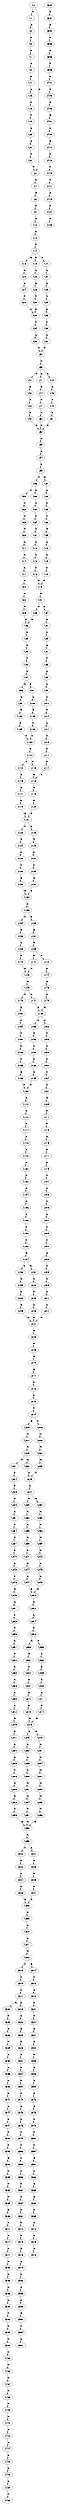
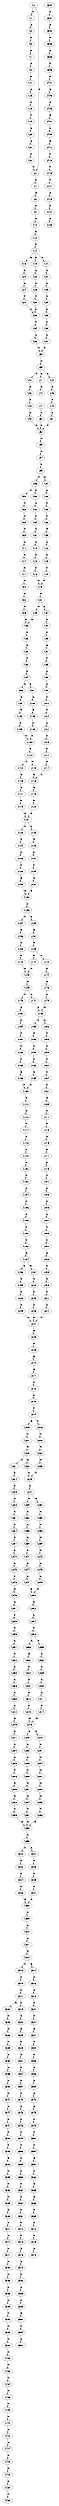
  strict digraph {
    S0
    S1
    S2
    S3
    S4
    S5
    S6
    S7
    S8
    S9
    S10
    S11
    S12
    S13
    S14
    S15
    S16
    S17
    S18
    S19
    S20
    S21
    S22
    S23
    S24
    S25
    S26
    S27
    S28
    S29
    S30
    S31
    S32
    S33
    S34
    S35
    S36
    S37
    S38
    S39
    S40
    S41
    S42
    S43
    S44
    S45
    S46
    S47
    S48
    S49
    S50
    S51
    S52
    S53
    S54
    S55
    S56
    S57
    S58
    S59
    S60
    S61
    S62
    S63
    S64
    S65
    S66
    S67
    S68
    S69
    S70
    S71
    S72
    S73
    S74
    S75
    S76
    S77
    S78
    S79
    S80
    S81
    S82
    S83
    S84
    S85
    S86
    S87
    S88
    S89
    S90
    S91
    S92
    S93
    S94
    S95
    S96
    S97
    S98
    S99
    S100
    S101
    S102
    S103
    S104
    S105
    S106
    S107
    S108
    S109
    S110
    S111
    S112
    S113
    S114
    S115
    S116
    S117
    S118
    S119
    S120
    S121
    S122
    S123
    S124
    S125
    S126
    S127
    S128
    S129
    S130
    S131
    S132
    S133
    S134
    S135
    S136
    S137
    S138
    S139
    S140
    S141
    S142
    S143
    S144
    S145
    S146
    S147
    S148
    S149
    S150
    S151
    S152
    S153
    S154
    S155
    S156
    S157
    S158
    S159
    S160
    S161
    S162
    S163
    S164
    S165
    S166
    S167
    S168
    S169
    S170
    S171
    S172
    S173
    S174
    S175
    S176
    S177
    S178
    S179
    S180
    S181
    S182
    S183
    S184
    S185
    S186
    S187
    S188
    S189
    S190
    S191
    S192
    S193
    S194
    S195
    S196
    S197
    S198
    S199
    S200
    S201
    S202
    S203
    S204
    S205
    S206
    S207
    S208
    S209
    S210
    S211
    S212
    S213
    S214
    S215
    S216
    S217
    S218
    S219
    S220
    S221
    S222
    S223
    S224
    S225
    S226
    S227
    S228
    S229
    S230
    S231
    S232
    S233
    S234
    S235
    S236
    S237
    S238
    S239
    S240
    S241
    S242
    S243
    S244
    S245
    S246
    S247
    S248
    S249
    S250
    S251
    S252
    S253
    S254
    S255
    S256
    S257
    S258
    S259
    S260
    S261
    S262
    S263
    S264
    S265
    S266
    S267
    S268
    S269
    n271 [label=S670]
    S271
    S272
    S273
    S274
    S275
    S276
    S277
    S278
    S279
    S280
    S281
    S282
    S283
    S284
    S285
    S286
    S287
    S288
    S289
    S290
    S291
    S292
    S293
    S294
    S295
    S296
    S297
    S298
    S299
    S300
    S301
    S302
    S303
    S304
    S305
    S306
    S307
    S308
    S309
    S310
    S311
    S312
    S313
    S314
    S315
    S316
    S317
    S318
    S319
    S320
    S321
    S322
    S323
    S324
    S325
    S326
    S327
    S328
    S329
    S330
    S331
    S332
    S333
    S334
    S335
    S336
    S337
    S338
    S339
    S340
    S341
    S342
    S343
    S344
    S345
    S346
    S347
    S348
    S349
    S350
    S351
    S352
    S353
    S354
    S355
    S356
    S357
    S358
    S359
    S360
    S361
    S362
    S363
    S364
    S365
    S366
    S367
    S368
    S369
    S370
    S371
    S372
    S373
    S374
    S375
    S376
    S377
    S378
    S379
    S380
    S382
    S383
    S385
    S386
    S384
    S387
    S388
    S389
    S390
    S391
    S392
    S393
    S394
    S395
    S396
    S397
    S398
    S399
    S400
    S401
    S402
    S403
    S404
    S405
    S406
    S407
    S408
    S409
    S410
    S411
    S412
    S413
    S414
    S415
    S416
    S417
    S418
    S419
    S420
    S421
    S422
    S423
    S0 -> S1 [label=A]
    S0 -> S2 [label=T]
    S1 -> S3 [label=G]
    S2 -> S4 [label=C]
    S3 -> S5 [label=T]
    S4 -> S6 [label=G]
    S5 -> S7 [label=T]
    S6 -> S8 [label=A]
    S7 -> S9 [label=C]
    S8 -> S10 [label=C]
    S9 -> S11 [label=A]
    S10 -> S12 [label=C]
    S11 -> S13 [label=C]
    S12 -> S14 [label=T]
    S13 -> S15 [label=T]
    S14 -> S16 [label=G]
    S14 -> S17 [label=C]
    S14 -> S18 [label=T]
    S15 -> S19 [label=T]
    S16 -> S20 [label=C]
    S17 -> S21 [label=C]
    S18 -> S22 [label=C]
    S19 -> S23 [label=G]
    S20 -> S24 [label=C]
    S21 -> S25 [label=C]
    S22 -> S26 [label=C]
    S23 -> S27 [label=C]
    S24 -> S28 [label=T]
    S25 -> S29 [label=C]
    S26 -> S30 [label=T]
    S27 -> S31 [label=A]
    S28 -> S32 [label=T]
    S29 -> S33 [label=T]
    S30 -> S32 [label=T]
    S31 -> S2 [label=T]
    S32 -> S34 [label=T]
    S33 -> S35 [label=T]
    S34 -> S36 [label=C]
    S35 -> S37 [label=C]
    S36 -> S38 [label=T]
    S37 -> S38 [label=T]
    S38 -> S39 [label=A]
    S39 -> S40 [label=A]
    S39 -> S41 [label=G]
    S39 -> S42 [label=C]
    S40 -> S43 [label=G]
    S41 -> S44 [label=G]
    S42 -> S45 [label=G]
    S43 -> S46 [label=G]
-   S44 -> S47 [label=G]
    S45 -> S48 [label=G]
    S46 -> S49 [label=G]
    S47 -> S50 [label=G]
    S48 -> S51 [label=G]
    S49 -> S52 [label=A]
    S50 -> S52 [label=A]
    S51 -> S52 [label=A]
    S52 -> S53 [label=A]
    S53 -> S54 [label=C]
    S54 -> S55 [label=T]
    S55 -> S56 [label=A]
    S55 -> S57 [label=G]
    S56 -> S58 [label=A]
    S56 -> S59 [label=T]
    S57 -> S60 [label=C]
    S58 -> S61 [label=C]
    S59 -> S62 [label=A]
    S60 -> S63 [label=A]
    S61 -> S64 [label=A]
    S62 -> S65 [label=A]
    S63 -> S66 [label=A]
    S64 -> S67 [label=C]
    S65 -> S68 [label=A]
    S66 -> S69 [label=G]
    S67 -> S70 [label=C]
    S68 -> S71 [label=C]
    S69 -> S72 [label=C]
    S70 -> S73 [label=C]
    S71 -> S74 [label=C]
    S72 -> S75 [label=C]
    S73 -> S76 [label=T]
    S74 -> S77 [label=C]
    S75 -> S78 [label=T]
    S76 -> S79 [label=A]
    S77 -> S80 [label=A]
    S78 -> S79 [label=A]
    S79 -> S81 [label=A]
    S80 -> S82 [label=A]
    S81 -> S83 [label=A]
    S81 -> S84 [label=G]
    S82 -> S85 [label=A]
    S83 -> S86 [label=A]
    S84 -> S87 [label=A]
    S85 -> S86 [label=A]
    S86 -> S88 [label=A]
    S87 -> S89 [label=A]
    S88 -> S90 [label=A]
    S89 -> S91 [label=G]
    S90 -> S92 [label=T]
    S91 -> S93 [label=T]
    S92 -> S94 [label=T]
    S93 -> S95 [label=C]
    S94 -> S96 [label=G]
    S94 -> S97 [label=C]
    S95 -> S98 [label=C]
    S96 -> S99 [label=C]
    S97 -> S100 [label=C]
    S98 -> S101 [label=T]
    S99 -> S102 [label=G]
    S100 -> S103 [label=G]
    S101 -> S104 [label=A]
    S102 -> S105 [label=T]
    S103 -> S106 [label=T]
    S104 -> S107 [label=C]
    S105 -> S108 [label=T]
    S106 -> S108 [label=T]
    S107 -> S109 [label=T]
    S108 -> S110 [label=T]
    S109 -> S111 [label=T]
    S110 -> S112 [label=G]
    S110 -> S113 [label=A]
    S111 -> S114 [label=A]
    S112 -> S115 [label=G]
    S113 -> S116 [label=G]
    S114 -> S116 [label=G]
    S115 -> S117 [label=G]
    S116 -> S118 [label=G]
    S117 -> S119 [label=A]
    S118 -> S120 [label=A]
    S119 -> S121 [label=G]
    S120 -> S121 [label=G]
    S121 -> S122 [label=A]
    S121 -> S123 [label=C]
    S122 -> S124 [label=C]
    S123 -> S125 [label=G]
    S124 -> S126 [label=A]
    S125 -> S127 [label=A]
    S126 -> S128 [label=T]
    S127 -> S129 [label=T]
    S128 -> S130 [label=G]
    S129 -> S131 [label=G]
    S130 -> S132 [label=G]
    S131 -> S132 [label=G]
    S132 -> S133 [label=T]
    S133 -> S134 [label=T]
    S133 -> S135 [label=C]
    S134 -> S136 [label=G]
    S135 -> S137 [label=G]
    S136 -> S138 [label=G]
    S137 -> S139 [label=G]
    S138 -> S140 [label=A]
    S139 -> S141 [label=A]
    S139 -> S142 [label=T]
    S140 -> S143 [label=A]
    S141 -> S143 [label=A]
    S142 -> S144 [label=A]
    S143 -> S145 [label=G]
    S144 -> S146 [label=G]
    S145 -> S147 [label=C]
    S145 -> S148 [label=T]
    S146 -> S149 [label=C]
    S147 -> S150 [label=G]
    S148 -> S151 [label=G]
    S149 -> S150 [label=G]
    S150 -> S152 [label=A]
    S150 -> S153 [label=T]
    S151 -> S154 [label=T]
    S152 -> S155 [label=A]
    S153 -> S156 [label=G]
    S154 -> S157 [label=A]
    S155 -> S158 [label=A]
    S156 -> S159 [label=A]
    S157 -> S160 [label=A]
    S158 -> S161 [label=A]
    S159 -> S162 [label=A]
    S160 -> S163 [label=A]
    S161 -> S164 [label=A]
    S162 -> S165 [label=G]
    S163 -> S166 [label=G]
    S164 -> S167 [label=A]
    S165 -> S168 [label=A]
    S166 -> S168 [label=A]
    S167 -> S169 [label=G]
    S168 -> S170 [label=G]
    S169 -> S171 [label=A]
    S170 -> S172 [label=G]
    S171 -> S173 [label=T]
    S172 -> S174 [label=T]
    S173 -> S175 [label=C]
    S174 -> S176 [label=C]
    S175 -> S177 [label=A]
    S176 -> S178 [label=C]
    S177 -> S179 [label=T]
    S178 -> S180 [label=T]
    S179 -> S181 [label=A]
    S180 -> S182 [label=A]
    S181 -> S183 [label=A]
    S182 -> S184 [label=G]
    S183 -> S185 [label=A]
    S184 -> S186 [label=A]
    S185 -> S187 [label=C]
    S186 -> S188 [label=C]
    S187 -> S189 [label=A]
    S188 -> S190 [label=T]
    S189 -> S191 [label=T]
    S190 -> S192 [label=T]
    S191 -> S193 [label=G]
    S192 -> S194 [label=G]
    S193 -> S195 [label=A]
    S194 -> S196 [label=C]
    S194 -> S197 [label=G]
    S195 -> S198 [label=C]
    S196 -> S199 [label=C]
    S197 -> S200 [label=C]
    S198 -> S201 [label=A]
    S199 -> S202 [label=A]
    S200 -> S203 [label=A]
    S201 -> S204 [label=C]
    S202 -> S205 [label=C]
    S203 -> S206 [label=C]
    S204 -> S207 [label=A]
    S205 -> S207 [label=A]
    S206 -> S207 [label=A]
    S207 -> S208 [label=G]
    S208 -> S209 [label=A]
    S209 -> S210 [label=G]
    S210 -> S211 [label=G]
    S211 -> S212 [label=T]
    S212 -> S213 [label=T]
    S213 -> S214 [label=A]
    S214 -> S215 [label=G]
    S214 -> S216 [label=A]
    S215 -> S217 [label=A]
    S216 -> S218 [label=A]
    S217 -> S219 [label=G]
    S218 -> S220 [label=G]
    S219 -> S221 [label=A]
    S219 -> S222 [label=G]
    S220 -> S223 [label=G]
    S221 -> S224 [label=T]
    S222 -> S225 [label=T]
    S223 -> S225 [label=T]
    S224 -> S226 [label=T]
    S225 -> S227 [label=C]
    S226 -> S228 [label=A]
    S227 -> S229 [label=A]
    S227 -> S230 [label=G]
    S228 -> S231 [label=C]
    S229 -> S232 [label=C]
    S230 -> S233 [label=C]
    S231 -> S234 [label=T]
    S232 -> S235 [label=C]
    S233 -> S236 [label=T]
    S234 -> S237 [label=A]
    S235 -> S238 [label=C]
    S236 -> S239 [label=G]
    S237 -> S240 [label=T]
    S238 -> S241 [label=T]
    S239 -> S242 [label=T]
    S240 -> S243 [label=C]
    S241 -> S244 [label=C]
    S242 -> S245 [label=C]
    S243 -> S246 [label=T]
    S244 -> S247 [label=C]
    S245 -> S248 [label=C]
    S246 -> S249 [label=G]
    S247 -> S250 [label=G]
    S248 -> S250 [label=G]
    S249 -> S251 [label=G]
    S250 -> S252 [label=G]
    S251 -> S253 [label=T]
    S252 -> S254 [label=C]
    S253 -> S255 [label=A]
    S254 -> S256 [label=A]
    S255 -> S257 [label=C]
    S256 -> S258 [label=C]
    S256 -> S259 [label=T]
    S257 -> S260 [label=A]
    S258 -> S261 [label=G]
    S259 -> S262 [label=C]
    S260 -> S263 [label=C]
    S261 -> S264 [label=A]
    S262 -> S265 [label=C]
    S263 -> S266 [label=C]
    S264 -> S267 [label=C]
    S265 -> S268 [label=C]
    S266 -> S269 [label=C]
    S267 -> n271 [label=C]
    S268 -> S271 [label=C]
    S269 -> S272 [label=C]
    n271 -> S273 [label=T]
    S271 -> S274 [label=T]
    S272 -> S275 [label=G]
    S273 -> S276 [label=G]
    S274 -> S276 [label=G]
    S275 -> S277 [label=A]
    S276 -> S278 [label=T]
    S276 -> S279 [label=C]
    S277 -> S280 [label=C]
    S278 -> S281 [label=C]
    S279 -> S282 [label=C]
    S280 -> S283 [label=A]
    S281 -> S284 [label=A]
    S282 -> S285 [label=A]
    S283 -> S286 [label=A]
    S284 -> S287 [label=G]
    S285 -> S288 [label=C]
    S286 -> S289 [label=G]
    S287 -> S290 [label=G]
    S288 -> S291 [label=G]
    S289 -> S292 [label=G]
    S290 -> S293 [label=G]
    S291 -> S294 [label=G]
    S292 -> S295 [label=A]
    S293 -> S296 [label=A]
    S294 -> S297 [label=A]
    S295 -> S298 [label=G]
    S296 -> S298 [label=G]
    S297 -> S298 [label=G]
    S298 -> S299 [label=C]
    S299 -> S300 [label=T]
    S299 -> S301 [label=C]
    S300 -> S302 [label=T]
    S301 -> S303 [label=T]
    S302 -> S304 [label=T]
    S303 -> S305 [label=T]
    S304 -> S306 [label=T]
    S305 -> S307 [label=T]
    S306 -> S308 [label=G]
    S307 -> S308 [label=G]
    S308 -> S309 [label=A]
    S309 -> S310 [label=C]
    S310 -> S311 [label=C]
    S311 -> S312 [label=G]
    S312 -> S313 [label=T]
    S312 -> S314 [label=G]
    S313 -> S315 [label=T]
    S314 -> S316 [label=T]
    S315 -> S317 [label=A]
    S316 -> S318 [label=C]
    S317 -> S319 [label=A]
    S317 -> S320 [label=G]
    S318 -> S321 [label=T]
    S319 -> S322 [label=C]
    S320 -> S323 [label=T]
    S321 -> S324 [label=T]
    S322 -> S325 [label=G]
    S323 -> S326 [label=G]
    S324 -> S327 [label=G]
    S325 -> S328 [label=A]
    S326 -> S329 [label=A]
    S327 -> S330 [label=G]
    S328 -> S331 [label=C]
    S329 -> S332 [label=C]
    S330 -> S333 [label=T]
    S331 -> S334 [label=T]
    S332 -> S335 [label=G]
    S333 -> S336 [label=G]
    S334 -> S337 [label=T]
    S335 -> S338 [label=T]
    S336 -> S339 [label=C]
    S337 -> S340 [label=T]
    S338 -> S341 [label=T]
    S339 -> S342 [label=G]
    S340 -> S343 [label=C]
    S341 -> S344 [label=C]
    S342 -> S345 [label=G]
    S343 -> S346 [label=T]
    S344 -> S347 [label=T]
    S345 -> S348 [label=A]
    S346 -> S349 [label=T]
    S347 -> S350 [label=T]
    S348 -> S351 [label=A]
    S349 -> S352 [label=T]
    S350 -> S353 [label=T]
    S351 -> S354 [label=A]
    S352 -> S355 [label=T]
    S353 -> S356 [label=G]
    S354 -> S357 [label=G]
    S355 -> S358 [label=T]
    S356 -> S359 [label=A]
    S357 -> S360 [label=A]
    S358 -> S361 [label=A]
    S359 -> S362 [label=A]
    S360 -> S363 [label=G]
    S361 -> S364 [label=C]
    S362 -> S365 [label=A]
    S363 -> S366 [label=G]
    S364 -> S367 [label=T]
    S365 -> S368 [label=G]
    S366 -> S369 [label=A]
    S367 -> S370 [label=T]
    S368 -> S371 [label=C]
    S369 -> S372 [label=G]
    S370 -> S373 [label=A]
    S371 -> S374 [label=C]
    S372 -> S375 [label=A]
    S373 -> S376 [label=C]
    S374 -> S377 [label=T]
    S375 -> S378 [label=G]
    S376 -> S379 [label=G]
    S377 -> S380 [label=T]
    S379 -> S382 [label=T]
    S380 -> S383 [label=A]
    S382 -> S385 [label=G]
    S383 -> S386 [label=A]
    S385 -> S388 [label=T]
    S386 -> S389 [label=A]
    S384 -> S387 [label=T]
    S387 -> S390 [label=G]
    S388 -> S391 [label=G]
    S389 -> S392 [label=A]
    S390 -> S393 [label=A]
    S391 -> S394 [label=A]
    S392 -> S395 [label=A]
    S393 -> S396 [label=C]
    S394 -> S397 [label=C]
    S395 -> S398 [label=A]
    S396 -> S399 [label=A]
    S398 -> S400 [label=A]
    S399 -> S401 [label=A]
    S400 -> S402 [label=A]
    S401 -> S403 [label=G]
    S402 -> S404 [label=A]
    S403 -> S405 [label=G]
    S404 -> S406 [label=A]
    S405 -> S407 [label=G]
    S406 -> S408 [label=T]
    S407 -> S409 [label=T]
    S408 -> S410 [label=A]
    S409 -> S411 [label=G]
    S410 -> S412 [label=G]
    S411 -> S413 [label=T]
    S412 -> S414 [label=G]
    S413 -> S415 [label=T]
    S414 -> S416 [label=T]
    S415 -> S417 [label=T]
    S416 -> S418 [label=T]
    S417 -> S419 [label=C]
    S418 -> S420 [label=T]
    S419 -> S421 [label=T]
    S420 -> S422 [label=A]
    S421 -> S423 [label=C]
  }
